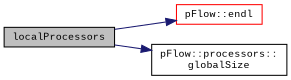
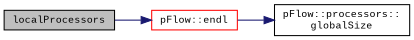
  digraph {
    fontname="Liberation Mono"
    rankdir=LR
    node [color=black fillcolor=white fontname="Liberation Mono" fontsize=10 shape=record style=filled]
    edge [color=midnightblue fontname="Liberation Mono" fontsize=10 labelfontname=Helvetica labelfontsize=10 style=solid]
    n1 [fillcolor=grey75 fontcolor=black height=0.2 label=localProcessors width=0.4]
    n2 [color=red height=0.2 label="pFlow::endl" width=0.4]
    n3 [height=0.2 label="pFlow::processors::\lglobalSize" width=0.4]
    n1 -> n2
-   n1 -> n3
+   n2 -> n3
  }
